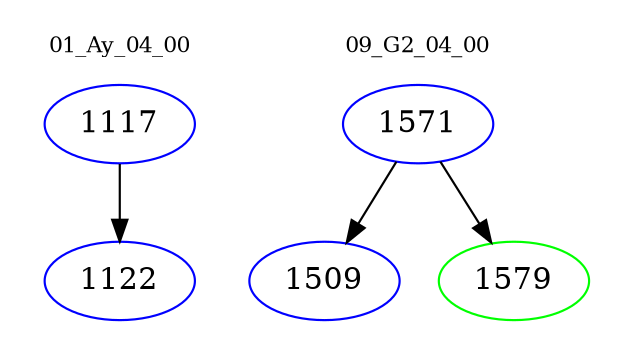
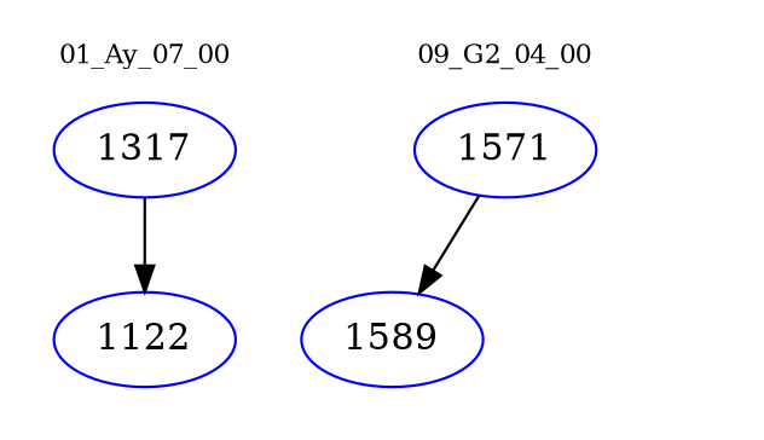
  digraph {
    node [color=blue]
    edge [color=black]
-   n1 [label=1117]
+   n1 [label=1317]
    n2 [label=1122]
    n3 [label=1571]
-   n4 [label=1509]
-   n5 [color=green label=1579]
+   n4 [label=1589]
    subgraph cluster_1 {
      color=white
      fontsize=10
-     label="01_Ay_04_00"
+     label="01_Ay_07_00"
      n1
      n2
    }
    subgraph cluster_2 {
      color=white
      fontsize=10
      label="09_G2_04_00"
      n3
      n4
-     n5
    }
    n1 -> n2
    n3 -> n4
-   n3 -> n5
  }
